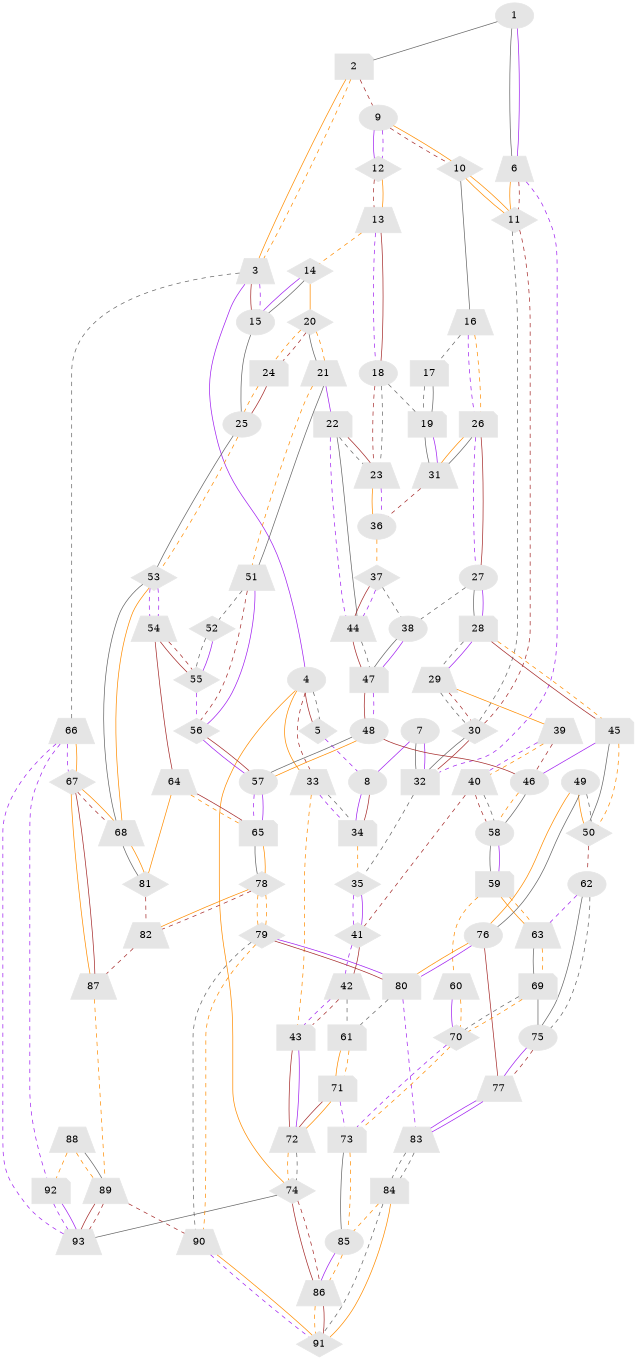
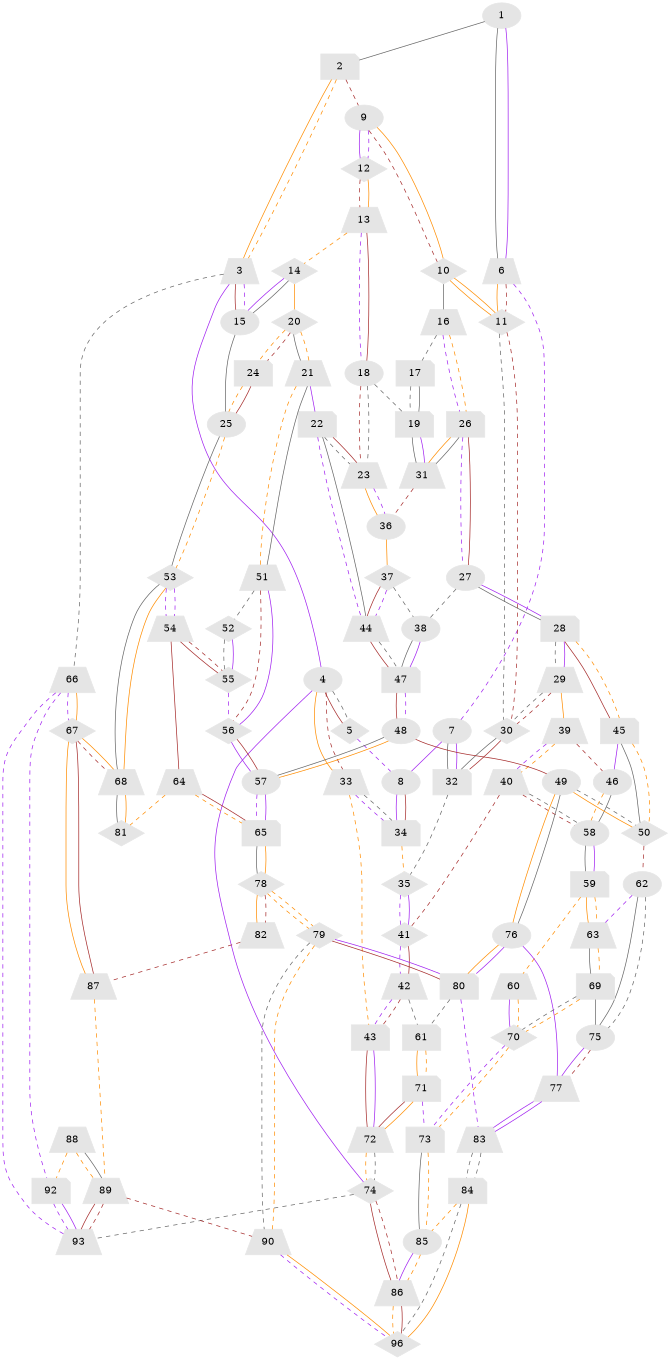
  graph {
    node [color=gray90 shape=trapezium style=filled]
    edge [color=darkorange style=dashed]
    1 [shape=ellipse]
    2 [shape=note]
    6
    3
    9 [shape=ellipse]
    7 [shape=ellipse]
    11 [shape=diamond]
    4 [shape=ellipse]
    15 [shape=ellipse]
    66
    10 [shape=diamond]
    12 [shape=diamond]
    5 [shape=diamond]
    33
    74 [shape=diamond]
    25 [shape=ellipse]
    67 [shape=diamond]
    92 [shape=note]
    93
    8 [shape=ellipse]
    34 [shape=note]
    43 [shape=note]
    86
    32 [shape=note]
    30 [shape=diamond]
    35 [shape=diamond]
    16
    13
    17 [shape=note]
    26 [shape=note]
    14 [shape=diamond]
    18 [shape=ellipse]
    20 [shape=diamond]
    19 [shape=note]
    23
    21
    24 [shape=note]
    53 [shape=diamond]
    31
    27 [shape=ellipse]
    36 [shape=ellipse]
    22 [shape=note]
    51
    44
    52 [shape=diamond]
    56 [shape=diamond]
    47 [shape=note]
    37 [shape=diamond]
    54
    68
    28 [shape=note]
    38 [shape=ellipse]
    29
    45 [shape=note]
    39
    46 [shape=ellipse]
    50 [shape=diamond]
    40
    41 [shape=diamond]
    72
    42
    48 [shape=ellipse]
    58 [shape=ellipse]
    59 [shape=note]
    61 [shape=note]
    71 [shape=note]
    62 [shape=ellipse]
    49 [shape=ellipse]
    57 [shape=ellipse]
    76 [shape=ellipse]
    65 [shape=note]
    77
    80 [shape=note]
    63
    75 [shape=ellipse]
    55 [shape=diamond]
    64
    81 [shape=diamond]
    78 [shape=diamond]
    60
    70 [shape=diamond]
    69 [shape=note]
    73 [shape=note]
    82
    79 [shape=diamond]
    87
    89
    85 [shape=ellipse]
-   91 [shape=diamond]
+   91 [shape=diamond label=96]
    83
    84 [shape=note]
    90
    88
    1 -- 2 [color=gray40 style=solid]
    1 -- 6 [color=gray40 style=solid]
    1 -- 6 [color=purple style=solid]
    2 -- 3 [style=solid]
    2 -- 3
    2 -- 9 [color=brown]
-   6 -- 32 [color=purple]
+   6 -- 7 [color=purple]
    6 -- 11 [style=solid]
    6 -- 11 [color=brown]
    3 -- 4 [color=purple style=solid]
    3 -- 15 [color=brown style=solid]
    3 -- 15 [color=purple]
    3 -- 66 [color=gray40]
    9 -- 10 [color=brown]
    9 -- 10 [style=solid]
    9 -- 12 [color=purple style=solid]
    9 -- 12 [color=purple]
    7 -- 8 [color=purple style=solid]
    7 -- 32 [color=gray40 style=solid]
    7 -- 32 [color=purple style=solid]
    11 -- 30 [color=gray40]
    11 -- 30 [color=brown]
    4 -- 5 [color=brown style=solid]
    4 -- 5 [color=gray40]
    4 -- 33 [style=solid]
    4 -- 33 [color=brown]
-   4 -- 74 [style=solid]
+   4 -- 74 [color=purple style=solid]
    15 -- 25 [color=gray40 style=solid]
    66 -- 67 [color=purple]
    66 -- 67 [style=solid]
    66 -- 92 [color=purple]
    66 -- 93 [color=purple]
    10 -- 11 [style=solid]
    10 -- 11 [style=solid]
    10 -- 16 [color=gray40 style=solid]
    12 -- 13 [color=brown]
    12 -- 13 [style=solid]
    5 -- 8 [color=purple]
    33 -- 34 [color=purple]
    33 -- 34 [color=gray40]
    33 -- 43
-   74 -- 93 [color=gray40 style=solid]
+   74 -- 93 [color=gray40]
    74 -- 86 [color=brown style=solid]
    74 -- 86 [color=brown]
    25 -- 53 [color=gray40 style=solid]
    25 -- 53
    67 -- 68 [color=brown]
    67 -- 68 [style=solid]
    67 -- 87 [style=solid]
    67 -- 87 [color=brown style=solid]
    92 -- 93 [color=purple]
    92 -- 93 [color=purple style=solid]
    8 -- 34 [color=purple style=solid]
    8 -- 34 [color=brown style=solid]
    34 -- 35
    43 -- 72 [color=brown style=solid]
    43 -- 72 [color=purple style=solid]
    86 -- 91
    86 -- 91 [color=brown style=solid]
    32 -- 35 [color=gray40]
    30 -- 32 [color=gray40 style=solid]
    30 -- 32 [color=brown style=solid]
    35 -- 41 [color=purple]
    35 -- 41 [color=purple style=solid]
    16 -- 17 [color=gray40]
    16 -- 26 [color=purple]
    16 -- 26
    13 -- 14
    13 -- 18 [color=purple]
    13 -- 18 [color=brown style=solid]
    17 -- 19 [color=gray40]
    17 -- 19 [color=gray40 style=solid]
    26 -- 31 [style=solid]
    26 -- 31 [color=gray40 style=solid]
    26 -- 27 [color=purple]
    26 -- 27 [color=brown style=solid]
    14 -- 15 [color=purple style=solid]
    14 -- 15 [color=gray40 style=solid]
    14 -- 20 [style=solid]
    18 -- 19 [color=gray40]
    18 -- 23 [color=brown]
    18 -- 23 [color=gray40]
    20 -- 21 [color=gray40 style=solid]
    20 -- 21
    20 -- 24
    20 -- 24 [color=brown]
    19 -- 31 [color=gray40 style=solid]
    19 -- 31 [color=purple style=solid]
    23 -- 36 [style=solid]
    23 -- 36 [color=purple]
    21 -- 22 [color=purple style=solid]
    21 -- 51
    21 -- 51 [color=gray40 style=solid]
    24 -- 25
    24 -- 25 [color=brown style=solid]
    53 -- 54 [color=purple]
    53 -- 54 [color=purple]
    53 -- 68 [color=gray40 style=solid]
    53 -- 68 [style=solid]
    31 -- 36 [color=brown]
    27 -- 28 [color=gray40 style=solid]
    27 -- 28 [color=purple style=solid]
    27 -- 38 [color=gray40]
-   36 -- 37
+   36 -- 37 [style=solid]
    22 -- 23 [color=gray40]
    22 -- 23 [color=brown style=solid]
    22 -- 44 [color=purple]
    22 -- 44 [color=gray40 style=solid]
    51 -- 52 [color=gray40]
    51 -- 56 [color=brown]
    51 -- 56 [color=purple style=solid]
    44 -- 47 [color=brown style=solid]
    44 -- 47 [color=gray40]
    52 -- 55 [color=gray40]
    52 -- 55 [color=purple style=solid]
    56 -- 57 [color=purple style=solid]
    56 -- 57 [color=brown style=solid]
    47 -- 48 [color=brown style=solid]
    47 -- 48 [color=purple]
    37 -- 44 [color=brown style=solid]
    37 -- 44 [color=purple]
    37 -- 38 [color=gray40]
    54 -- 55 [color=brown style=solid]
    54 -- 55 [color=brown]
    54 -- 64 [color=brown style=solid]
    68 -- 81 [color=gray40 style=solid]
    68 -- 81 [style=solid]
    28 -- 29 [color=gray40]
    28 -- 29 [color=purple style=solid]
    28 -- 45 [color=brown style=solid]
    28 -- 45
    38 -- 47 [color=gray40 style=solid]
    38 -- 47 [color=purple style=solid]
    29 -- 30 [color=gray40]
    29 -- 30 [color=brown]
    29 -- 39 [style=solid]
    45 -- 46 [color=purple style=solid]
    45 -- 50 [color=gray40 style=solid]
    45 -- 50
    39 -- 46 [color=brown]
    39 -- 40 [color=purple]
    39 -- 40
    46 -- 58
    46 -- 58 [color=gray40 style=solid]
    50 -- 62 [color=brown]
    40 -- 41 [color=brown]
    40 -- 58 [color=brown]
    40 -- 58 [color=gray40]
    41 -- 42 [color=purple]
    41 -- 42 [color=brown style=solid]
    72 -- 74
    72 -- 74 [color=gray40]
    42 -- 43 [color=purple]
    42 -- 43 [color=brown]
    42 -- 61 [color=gray40]
-   48 -- 46 [color=brown style=solid]
+   48 -- 49 [color=brown style=solid]
    48 -- 57 [color=gray40 style=solid]
    48 -- 57 [style=solid]
    58 -- 59 [color=gray40 style=solid]
    58 -- 59 [color=purple style=solid]
    59 -- 63 [style=solid]
    59 -- 63
    59 -- 60
    61 -- 71 [style=solid]
    61 -- 71
    71 -- 72 [color=brown style=solid]
    71 -- 72 [style=solid]
    71 -- 73 [color=purple]
    62 -- 63 [color=purple]
    62 -- 75 [color=gray40 style=solid]
    62 -- 75 [color=gray40]
    49 -- 50 [style=solid]
    49 -- 50 [color=gray40]
    49 -- 76 [style=solid]
    49 -- 76 [color=gray40 style=solid]
    57 -- 65 [color=purple]
    57 -- 65 [color=purple style=solid]
-   76 -- 77 [color=brown style=solid]
+   76 -- 77 [color=purple style=solid]
    76 -- 80 [style=solid]
    76 -- 80 [color=purple style=solid]
    65 -- 78 [color=gray40 style=solid]
    65 -- 78 [style=solid]
    77 -- 83 [color=purple style=solid]
    77 -- 83 [color=purple style=solid]
    80 -- 61 [color=gray40]
    80 -- 83 [color=purple]
    63 -- 69 [color=gray40 style=solid]
    63 -- 69
    75 -- 77 [color=purple style=solid]
    75 -- 77 [color=brown]
    55 -- 56 [color=purple]
    64 -- 65
    64 -- 65 [color=brown style=solid]
-   64 -- 81 [style=solid]
-   81 -- 82 [color=brown]
+   64 -- 81
    78 -- 82 [style=solid]
    78 -- 82 [color=brown]
    78 -- 79
    78 -- 79
    60 -- 70 [color=purple style=solid]
    60 -- 70
    70 -- 73 [color=purple]
    70 -- 73
    69 -- 75 [color=gray40 style=solid]
    69 -- 70 [color=gray40]
    69 -- 70
    73 -- 85 [color=gray40 style=solid]
    73 -- 85
    82 -- 87 [color=brown]
    79 -- 80 [color=brown style=solid]
    79 -- 80 [color=purple style=solid]
    79 -- 90 [color=gray40]
    79 -- 90
    87 -- 89
    89 -- 93 [color=brown style=solid]
    89 -- 93 [color=brown]
    89 -- 90 [color=brown]
    85 -- 86 [color=purple style=solid]
    85 -- 86
    83 -- 84 [color=gray40]
    83 -- 84 [color=gray40]
    84 -- 85
    84 -- 91 [color=gray40]
    84 -- 91 [style=solid]
    90 -- 91 [color=purple]
    90 -- 91 [style=solid]
    88 -- 92
    88 -- 89
    88 -- 89 [color=gray40 style=solid]
  }
